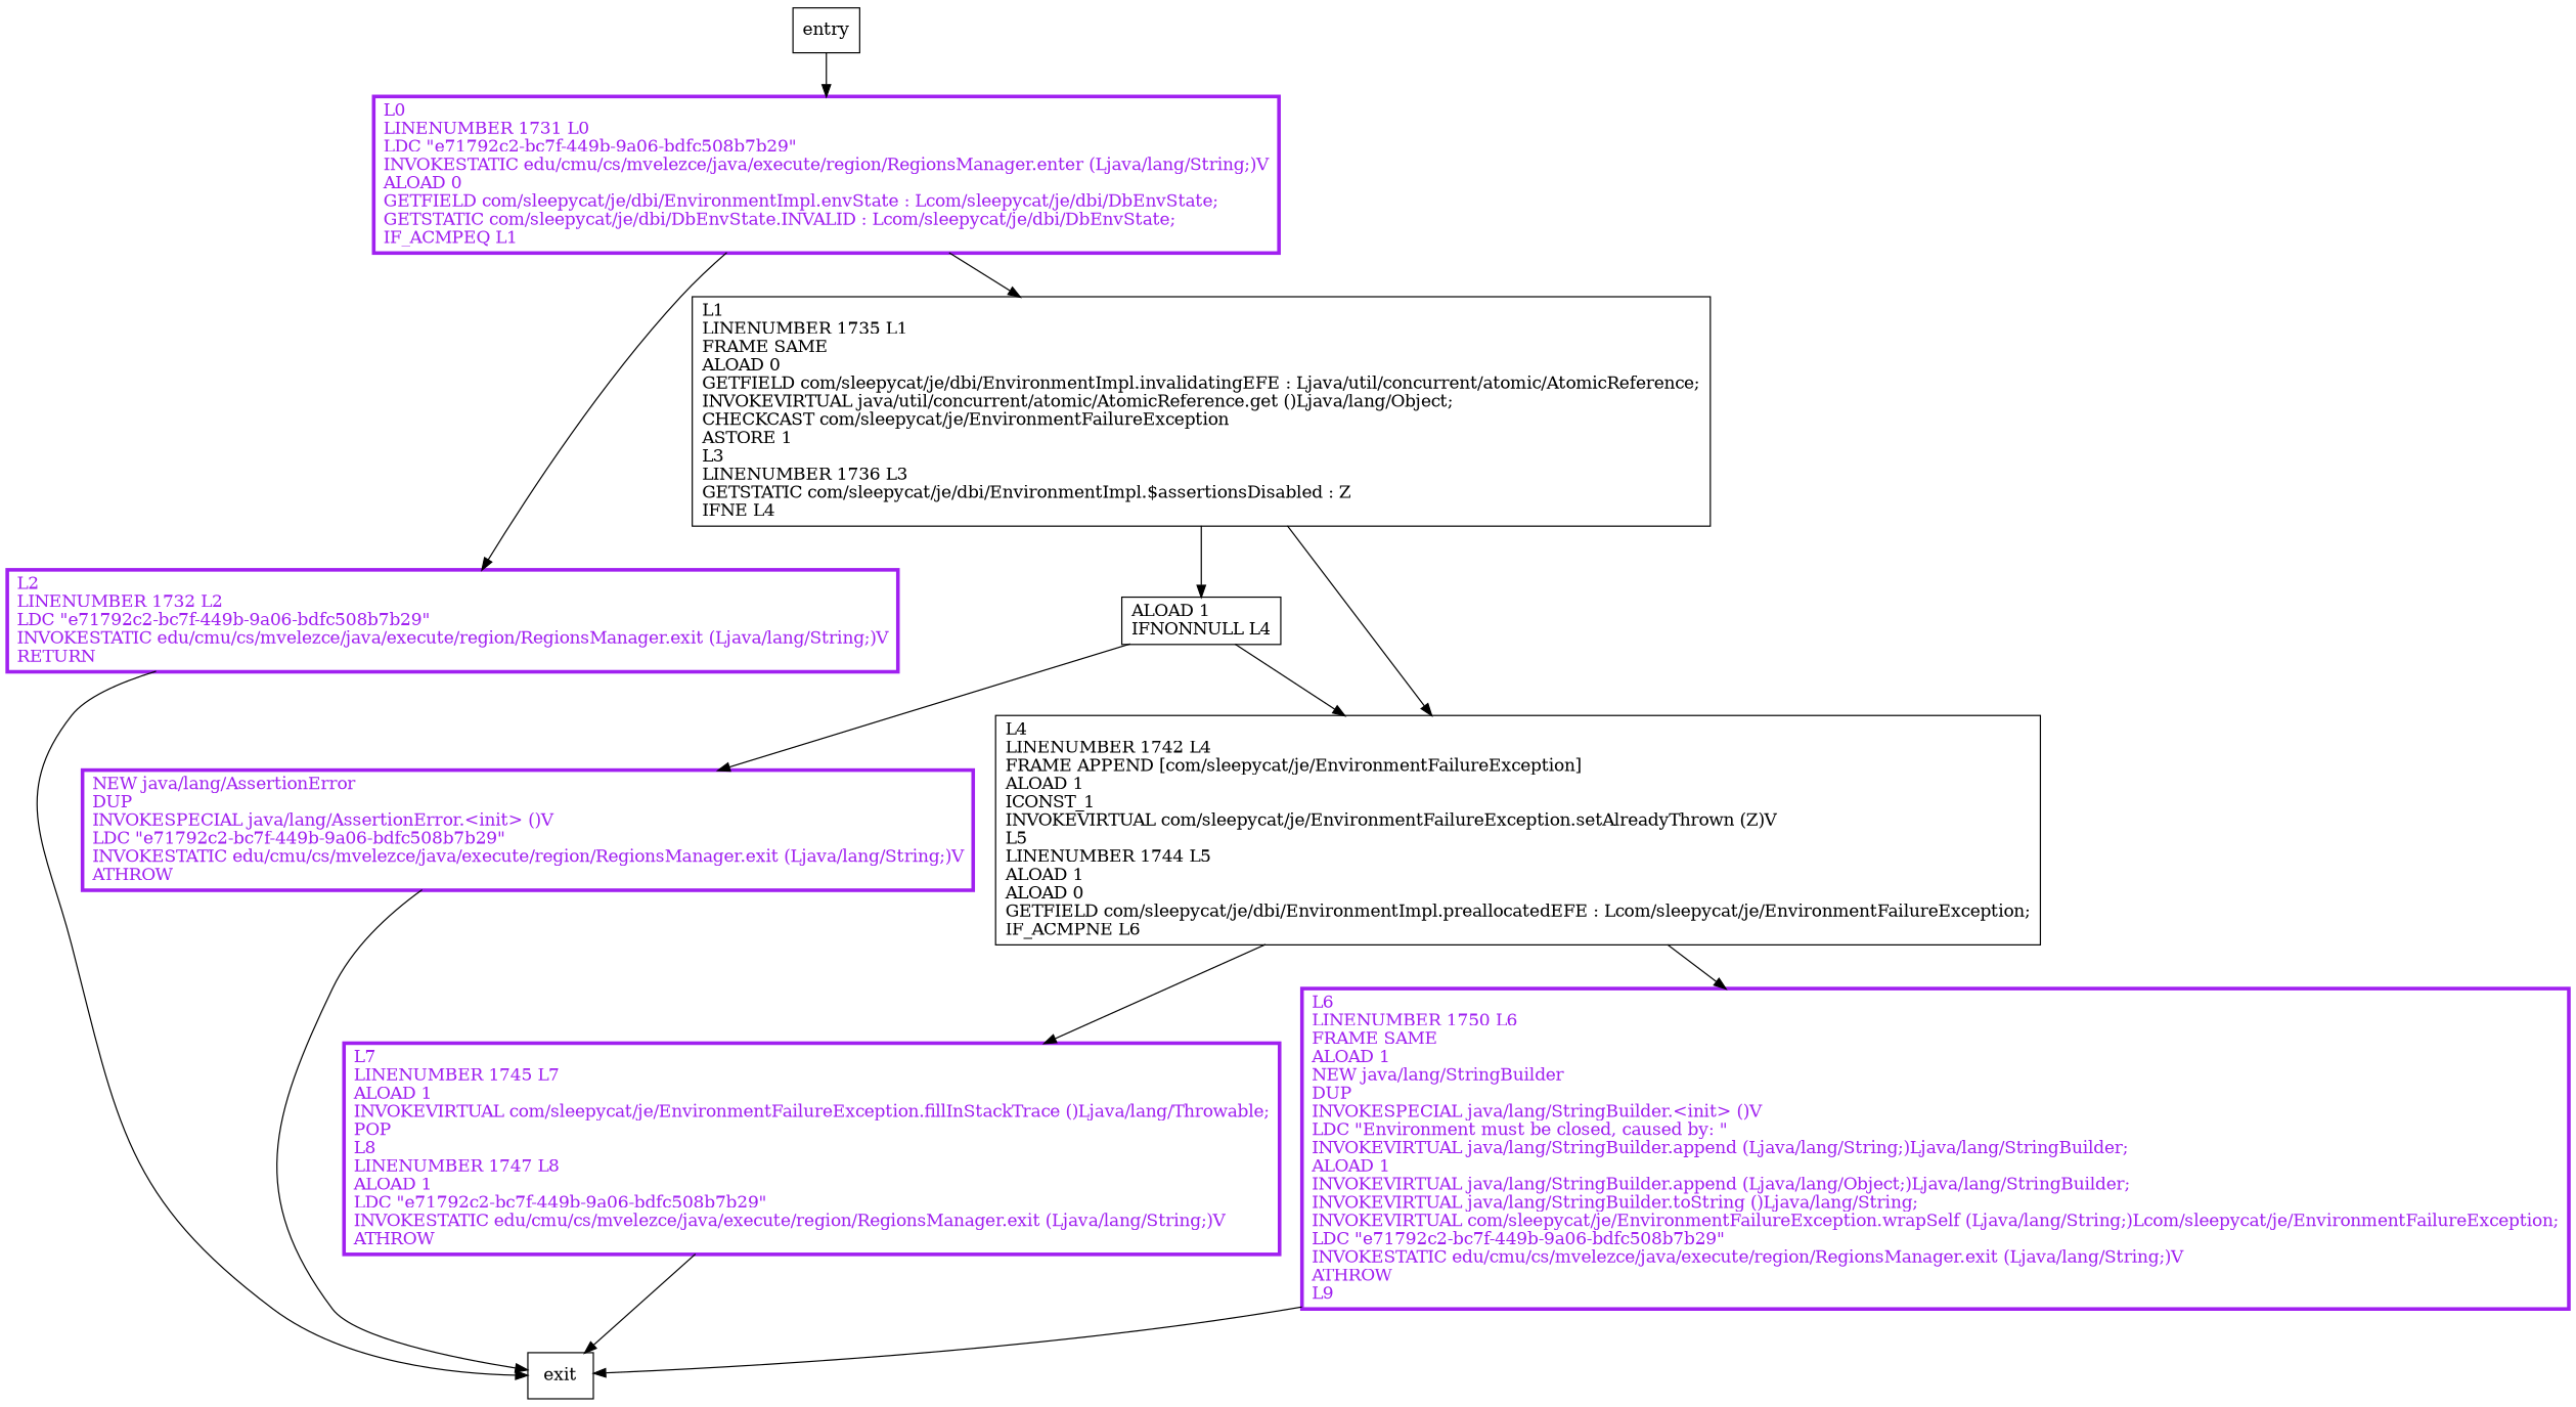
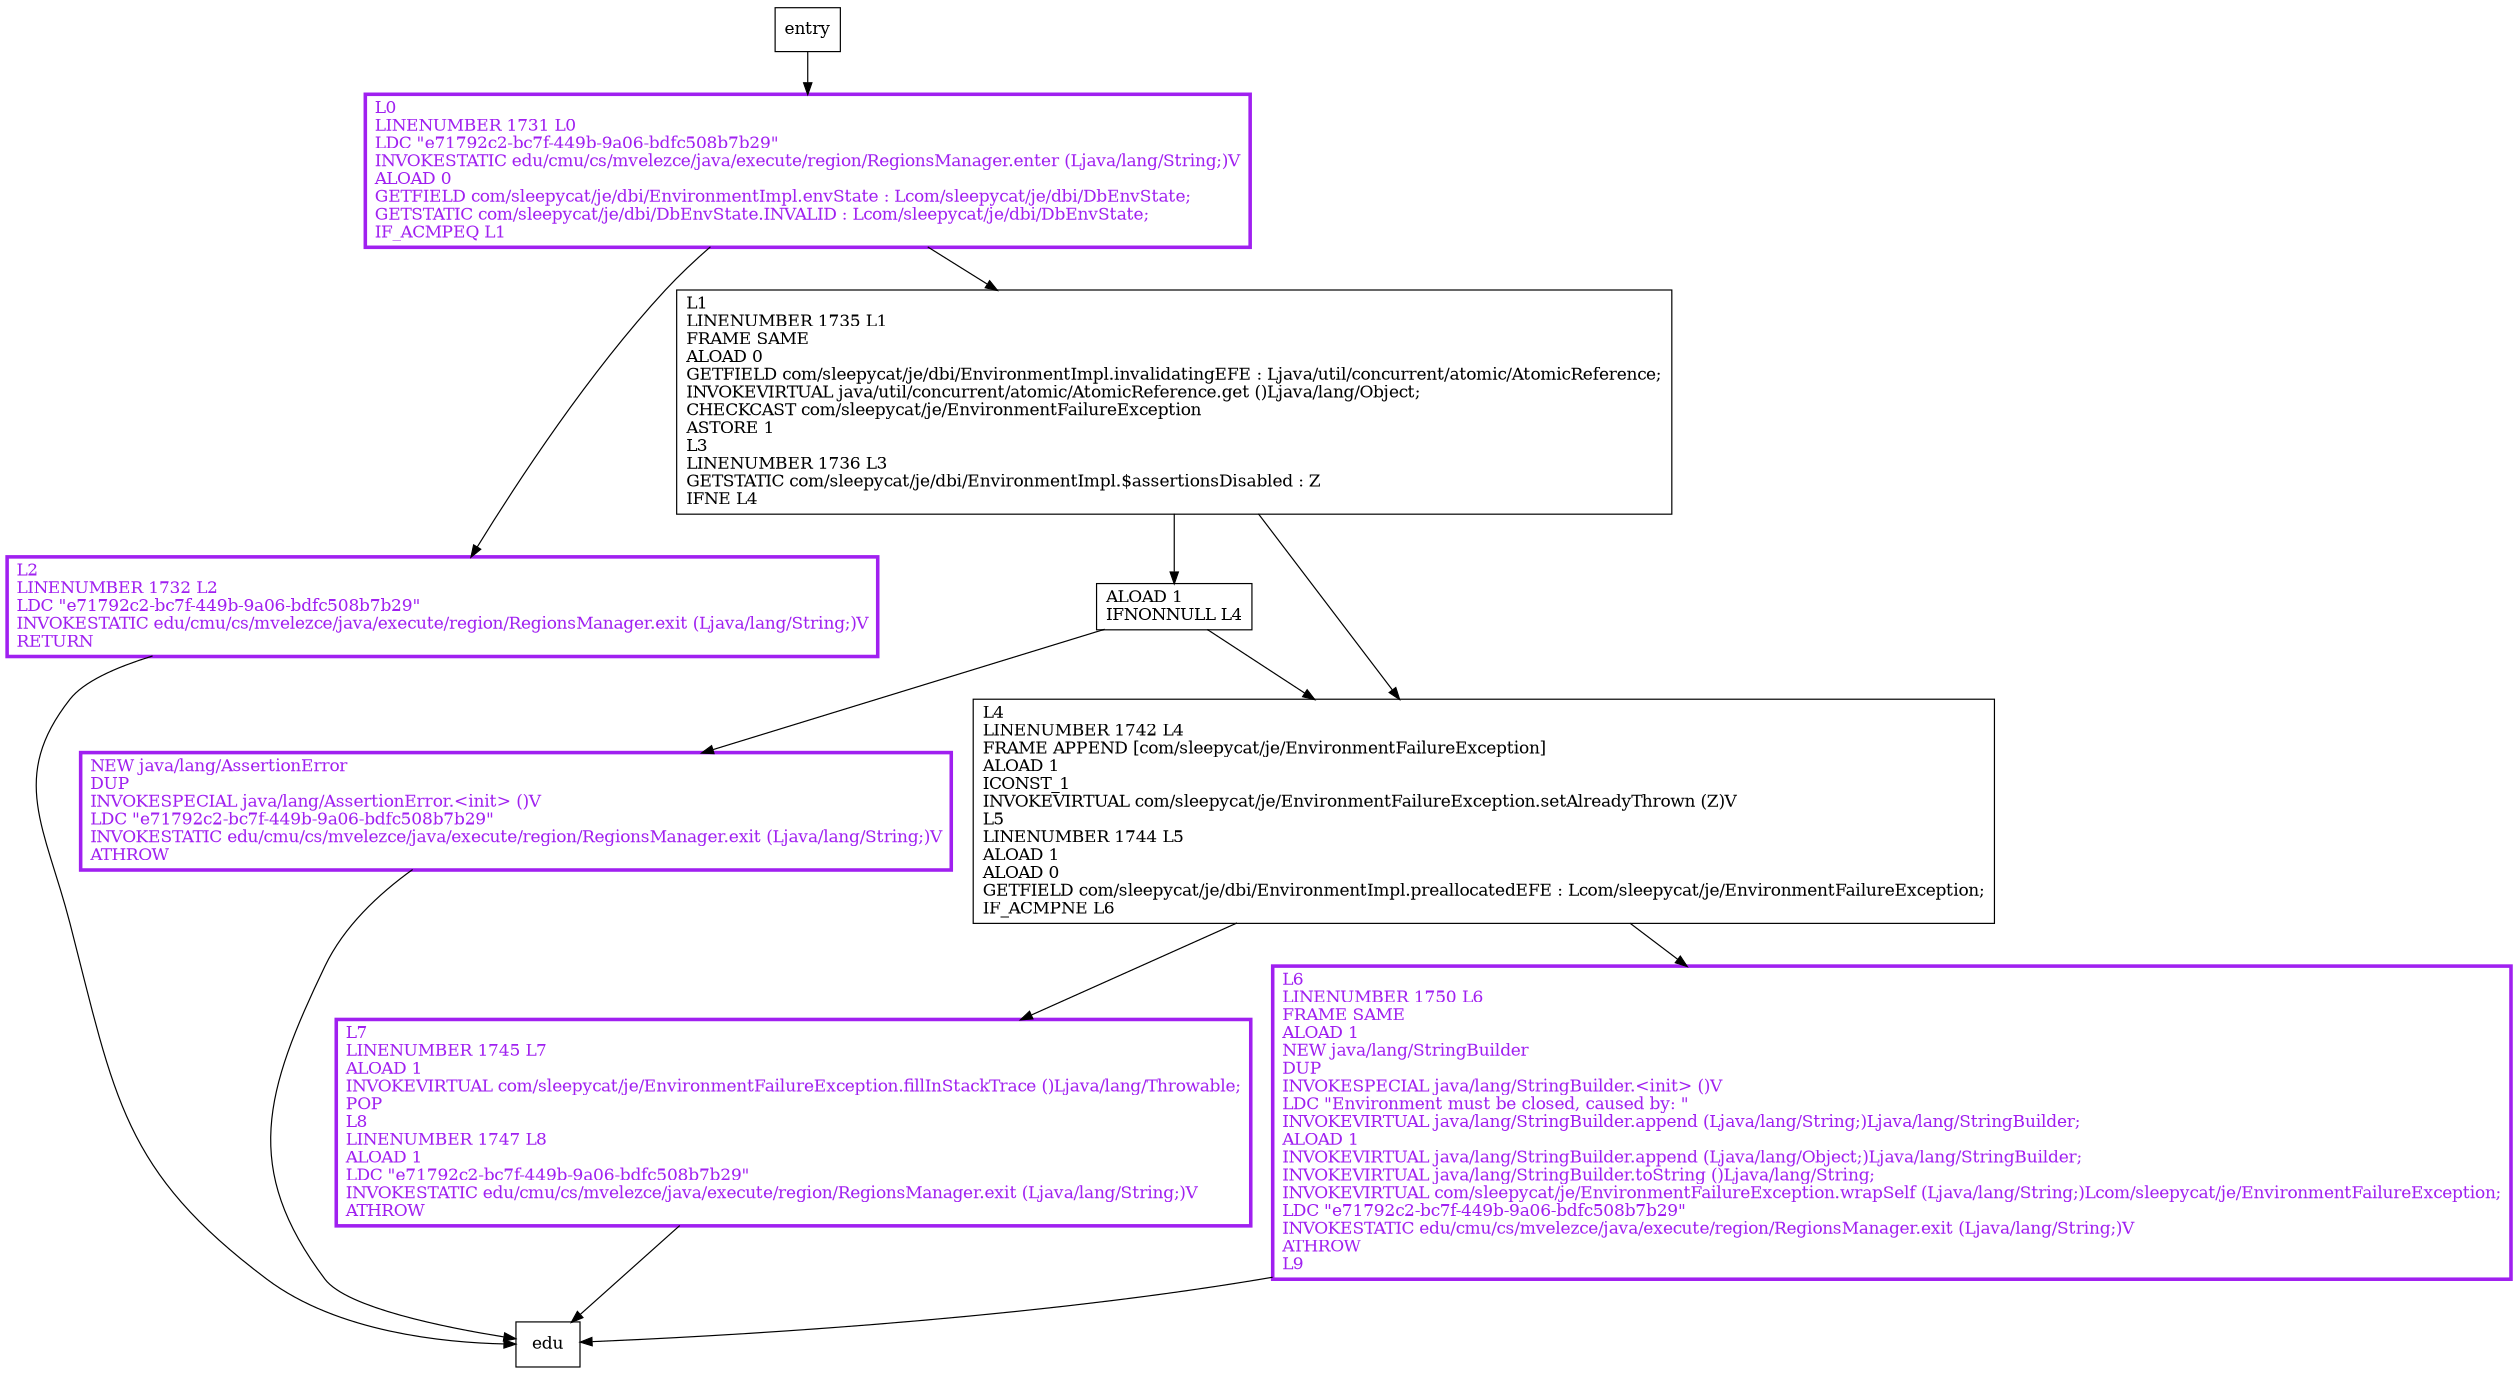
  digraph {
    node [shape=record]
    n1 [label="ALOAD 1\lIFNONNULL L4\l"]
    n2 [color=purple fontcolor=purple label="NEW java/lang/AssertionError\lDUP\lINVOKESPECIAL java/lang/AssertionError.\<init\> ()V\lLDC \"e71792c2-bc7f-449b-9a06-bdfc508b7b29\"\lINVOKESTATIC edu/cmu/cs/mvelezce/java/execute/region/RegionsManager.exit (Ljava/lang/String;)V\lATHROW\l" penwidth=3]
    n3 [label="L4\lLINENUMBER 1742 L4\lFRAME APPEND [com/sleepycat/je/EnvironmentFailureException]\lALOAD 1\lICONST_1\lINVOKEVIRTUAL com/sleepycat/je/EnvironmentFailureException.setAlreadyThrown (Z)V\lL5\lLINENUMBER 1744 L5\lALOAD 1\lALOAD 0\lGETFIELD com/sleepycat/je/dbi/EnvironmentImpl.preallocatedEFE : Lcom/sleepycat/je/EnvironmentFailureException;\lIF_ACMPNE L6\l"]
-   exit
+   exit [label=edu]
    n5 [color=purple fontcolor=purple label="L0\lLINENUMBER 1731 L0\lLDC \"e71792c2-bc7f-449b-9a06-bdfc508b7b29\"\lINVOKESTATIC edu/cmu/cs/mvelezce/java/execute/region/RegionsManager.enter (Ljava/lang/String;)V\lALOAD 0\lGETFIELD com/sleepycat/je/dbi/EnvironmentImpl.envState : Lcom/sleepycat/je/dbi/DbEnvState;\lGETSTATIC com/sleepycat/je/dbi/DbEnvState.INVALID : Lcom/sleepycat/je/dbi/DbEnvState;\lIF_ACMPEQ L1\l" penwidth=3]
    n6 [color=purple fontcolor=purple label="L2\lLINENUMBER 1732 L2\lLDC \"e71792c2-bc7f-449b-9a06-bdfc508b7b29\"\lINVOKESTATIC edu/cmu/cs/mvelezce/java/execute/region/RegionsManager.exit (Ljava/lang/String;)V\lRETURN\l" penwidth=3]
    n7 [label="L1\lLINENUMBER 1735 L1\lFRAME SAME\lALOAD 0\lGETFIELD com/sleepycat/je/dbi/EnvironmentImpl.invalidatingEFE : Ljava/util/concurrent/atomic/AtomicReference;\lINVOKEVIRTUAL java/util/concurrent/atomic/AtomicReference.get ()Ljava/lang/Object;\lCHECKCAST com/sleepycat/je/EnvironmentFailureException\lASTORE 1\lL3\lLINENUMBER 1736 L3\lGETSTATIC com/sleepycat/je/dbi/EnvironmentImpl.$assertionsDisabled : Z\lIFNE L4\l"]
    n8 [color=purple fontcolor=purple label="L7\lLINENUMBER 1745 L7\lALOAD 1\lINVOKEVIRTUAL com/sleepycat/je/EnvironmentFailureException.fillInStackTrace ()Ljava/lang/Throwable;\lPOP\lL8\lLINENUMBER 1747 L8\lALOAD 1\lLDC \"e71792c2-bc7f-449b-9a06-bdfc508b7b29\"\lINVOKESTATIC edu/cmu/cs/mvelezce/java/execute/region/RegionsManager.exit (Ljava/lang/String;)V\lATHROW\l" penwidth=3]
    n9 [color=purple fontcolor=purple label="L6\lLINENUMBER 1750 L6\lFRAME SAME\lALOAD 1\lNEW java/lang/StringBuilder\lDUP\lINVOKESPECIAL java/lang/StringBuilder.\<init\> ()V\lLDC \"Environment must be closed, caused by: \"\lINVOKEVIRTUAL java/lang/StringBuilder.append (Ljava/lang/String;)Ljava/lang/StringBuilder;\lALOAD 1\lINVOKEVIRTUAL java/lang/StringBuilder.append (Ljava/lang/Object;)Ljava/lang/StringBuilder;\lINVOKEVIRTUAL java/lang/StringBuilder.toString ()Ljava/lang/String;\lINVOKEVIRTUAL com/sleepycat/je/EnvironmentFailureException.wrapSelf (Ljava/lang/String;)Lcom/sleepycat/je/EnvironmentFailureException;\lLDC \"e71792c2-bc7f-449b-9a06-bdfc508b7b29\"\lINVOKESTATIC edu/cmu/cs/mvelezce/java/execute/region/RegionsManager.exit (Ljava/lang/String;)V\lATHROW\lL9\l" penwidth=3]
    entry
    n1 -> n2
    n1 -> n3
    n2 -> exit
    n3 -> n8
    n3 -> n9
    n5 -> n6
    n5 -> n7
    n6 -> exit
    n7 -> n1
    n7 -> n3
    n8 -> exit
    n9 -> exit
    entry -> n5
  }
